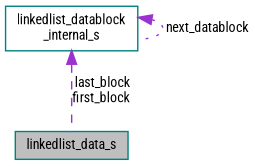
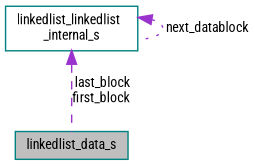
  digraph {
    fontname="Roboto Condensed"
    node [color=teal fontname="Roboto Condensed" fontsize=10 shape=record style=filled]
    edge [color=darkorchid3 dir=back fontname="Roboto Condensed" fontsize=10 labelfontname=Helvetica labelfontsize=10]
    n1 [fillcolor=grey75 fontcolor=black height=0.2 label=linkedlist_data_s width=0.4]
-   n2 [fillcolor=white height=0.2 label="linkedlist_datablock\l_internal_s" width=0.4]
+   n2 [fillcolor=white height=0.2 label="linkedlist_linkedlist\l_internal_s" width=0.4]
    n2 -> n1 [label=" last_block\nfirst_block" style=dashed]
    n2 -> n2 [label=" next_datablock" style=dotted]
  }
